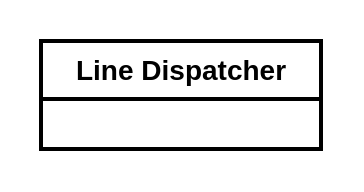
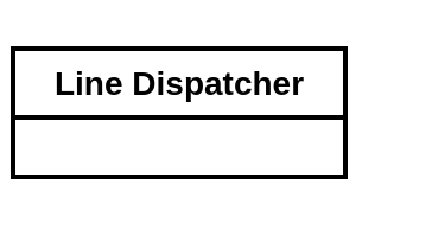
  <mxCell id="0" />
  <mxCell id="1" parent="0" />
- <mxCell id="2" value="&lt;font style=&quot;font-size: 14px&quot;&gt;Line Dispatcher&lt;/font&gt;" style="swimlane;fontStyle=1;align=center;verticalAlign=middle;childLayout=stackLayout;horizontal=1;startSize=29;horizontalStack=0;resizeParent=1;resizeParentMax=0;resizeLast=0;collapsible=0;marginBottom=0;html=1;strokeWidth=2;" vertex="1" parent="1"><mxGeometry x="20" y="20" width="140" height="54" as="geometry" /></mxCell>
+ <mxCell id="2" value="&lt;font style=&quot;font-size: 14px&quot;&gt;Line Dispatcher&lt;/font&gt;" style="swimlane;fontStyle=1;align=center;verticalAlign=middle;childLayout=stackLayout;horizontal=1;startSize=29;horizontalStack=0;resizeParent=1;resizeParentMax=0;resizeLast=0;collapsible=0;marginBottom=0;html=1;strokeWidth=2;" vertex="1" parent="1"><mxGeometry x="5" y="20" width="140" height="54" as="geometry" /></mxCell>
